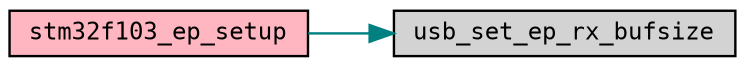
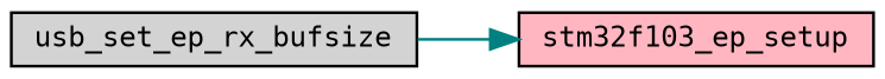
  digraph {
    rankdir=LR
    fontname="DejaVu Sans Mono"
    node [color=black fontname="DejaVu Sans Mono" fontsize=10 shape=record style=filled]
    n1 [fillcolor=lightpink fontcolor=black height=0.2 label=stm32f103_ep_setup width=0.4]
    n2 [fillcolor=lightgrey height=0.2 label=usb_set_ep_rx_bufsize width=0.4]
-   n1 -> n2 [color=teal fontname="DejaVu Sans Mono" fontsize=10 labelfontname=Helvetica labelfontsize=10 style=solid]
+   n2 -> n1 [color=teal fontname="DejaVu Sans Mono" fontsize=10 labelfontname=Helvetica labelfontsize=10 style=solid]
  }
